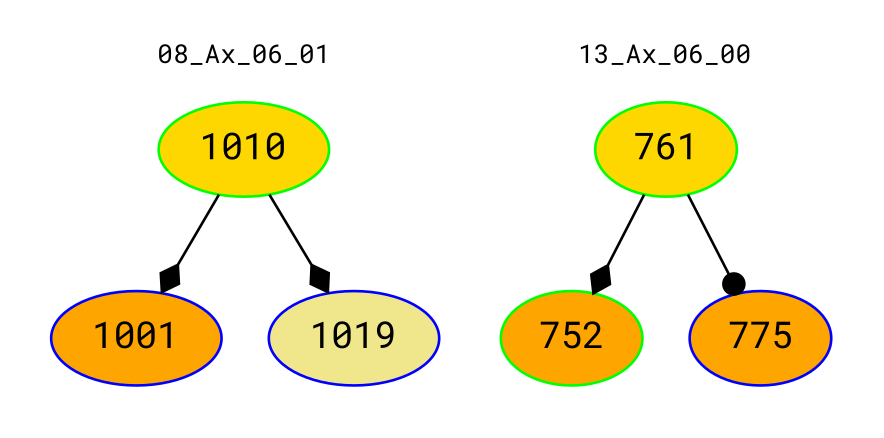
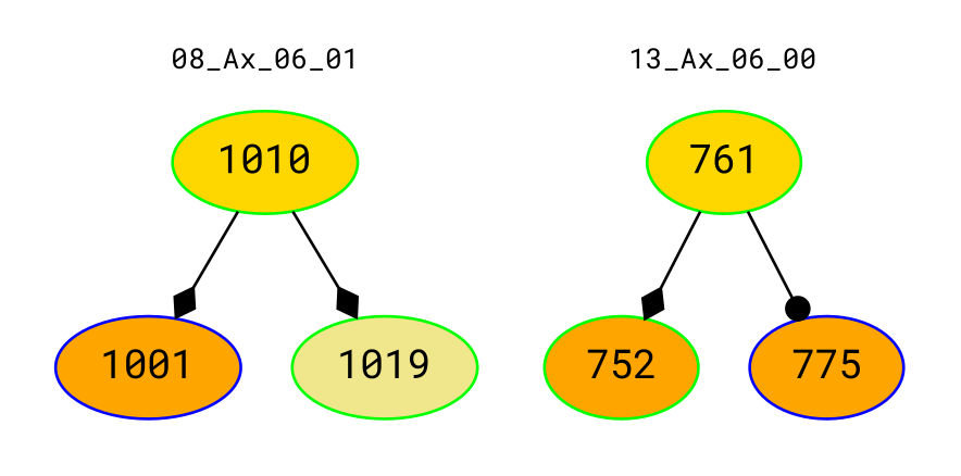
  digraph {
    fontname="Roboto Mono"
    node [color=green fillcolor=orange fontname="Roboto Mono" style=filled]
    edge [arrowhead=diamond color=black fontname="Roboto Mono"]
    n1 [fillcolor=gold label=1010]
    n2 [color=blue label=1001]
-   n3 [color=blue fillcolor=khaki label=1019]
+   n3 [fillcolor=khaki label=1019]
    n4 [fillcolor=gold label=761]
    n5 [label=752]
    n6 [color=blue label=775]
    subgraph cluster_1 {
      color=white
      fontsize=10
      label="08_Ax_06_01"
      n1
      n2
      n3
    }
    subgraph cluster_2 {
      color=white
      fontsize=10
      label="13_Ax_06_00"
      n4
      n5
      n6
    }
    n1 -> n2
    n1 -> n3
    n4 -> n5
    n4 -> n6 [arrowhead=dot]
  }
